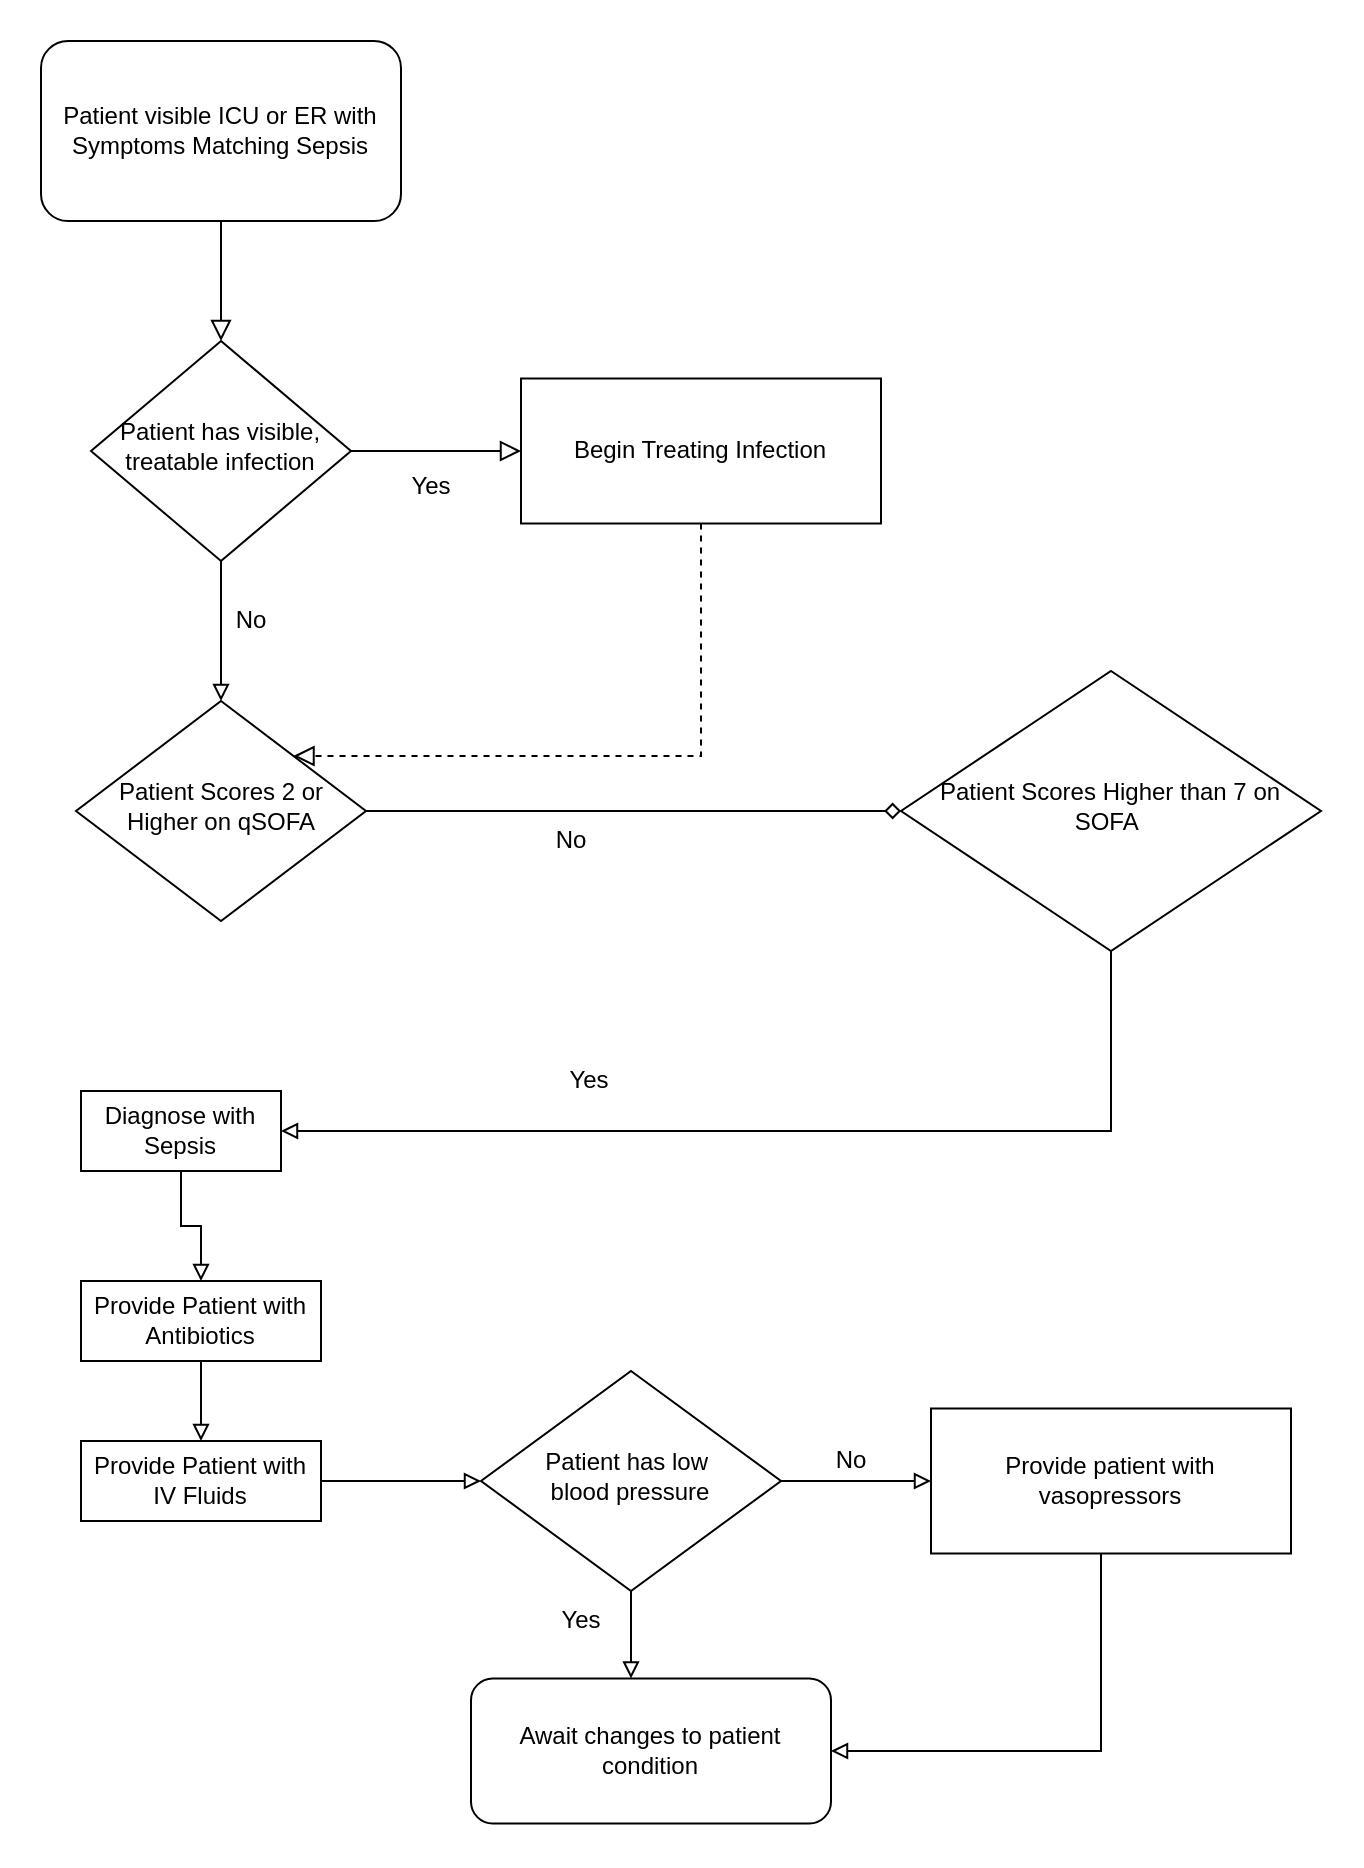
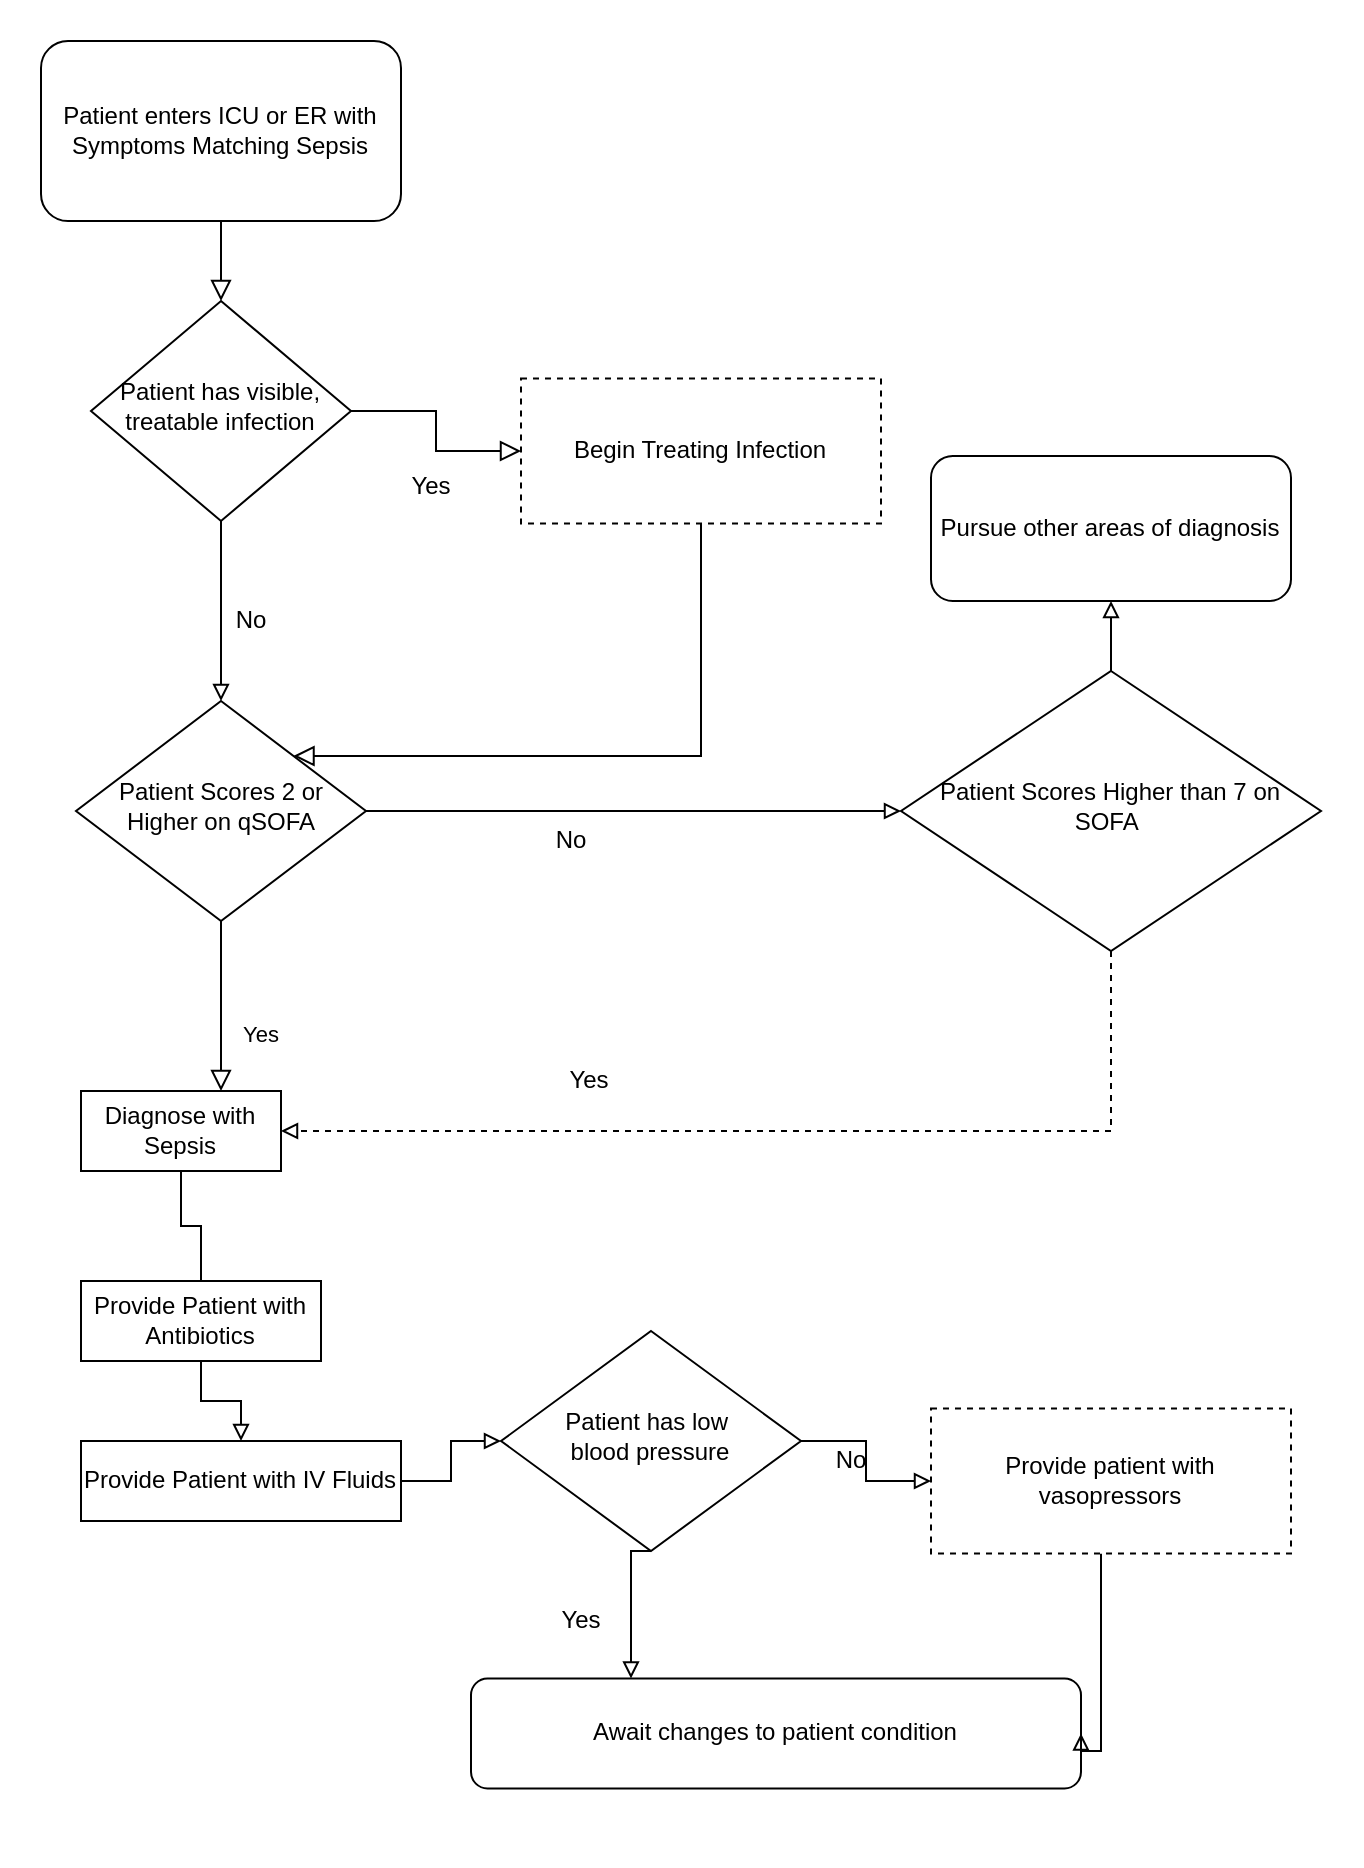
  <mxCell id="0" />
  <mxCell id="1" parent="0" />
  <mxCell id="2" value="" style="rounded=0;html=1;jettySize=auto;orthogonalLoop=1;fontSize=11;endArrow=block;endFill=0;endSize=8;strokeWidth=1;shadow=0;labelBackgroundColor=none;edgeStyle=orthogonalEdgeStyle;" parent="1" source="3" target="5" edge="1"><mxGeometry relative="1" as="geometry" /></mxCell>
- <mxCell id="3" value="Patient visible ICU or ER with Symptoms Matching Sepsis" style="rounded=1;whiteSpace=wrap;html=1;fontSize=12;glass=0;strokeWidth=1;shadow=0;" parent="1" vertex="1"><mxGeometry x="20" y="20" width="180" height="90" as="geometry" /></mxCell>
+ <mxCell id="3" value="Patient enters ICU or ER with Symptoms Matching Sepsis" style="rounded=1;whiteSpace=wrap;html=1;fontSize=12;glass=0;strokeWidth=1;shadow=0;" parent="1" vertex="1"><mxGeometry x="20" y="20" width="180" height="90" as="geometry" /></mxCell>
  <mxCell id="4" style="edgeStyle=orthogonalEdgeStyle;rounded=0;orthogonalLoop=1;jettySize=auto;html=1;exitX=0.5;exitY=1;exitDx=0;exitDy=0;entryX=0.5;entryY=0;entryDx=0;entryDy=0;endArrow=block;endFill=0;" edge="1" parent="1" source="5" target="9"><mxGeometry relative="1" as="geometry" /></mxCell>
- <mxCell id="5" value="Patient has visible, treatable infection" style="rhombus;whiteSpace=wrap;html=1;shadow=0;fontFamily=Helvetica;fontSize=12;align=center;strokeWidth=1;spacing=6;spacingTop=-4;" parent="1" vertex="1"><mxGeometry x="45" y="170" width="130" height="110" as="geometry" /></mxCell>
- <mxCell id="6" value="Begin Treating Infection" style="rounded=0;whiteSpace=wrap;html=1;fontSize=12;glass=0;strokeWidth=1;shadow=0;" parent="1" vertex="1"><mxGeometry x="260" y="188.75" width="180" height="72.5" as="geometry" /></mxCell>
- <mxCell id="8" style="edgeStyle=orthogonalEdgeStyle;rounded=0;orthogonalLoop=1;jettySize=auto;html=1;exitX=1;exitY=0.5;exitDx=0;exitDy=0;entryX=0;entryY=0.5;entryDx=0;entryDy=0;endArrow=diamond;endFill=0;" edge="1" parent="1" source="9" target="18"><mxGeometry relative="1" as="geometry" /></mxCell>
+ <mxCell id="5" value="Patient has visible, treatable infection" style="rhombus;whiteSpace=wrap;html=1;shadow=0;fontFamily=Helvetica;fontSize=12;align=center;strokeWidth=1;spacing=6;spacingTop=-4;" parent="1" vertex="1"><mxGeometry x="45" y="150" width="130" height="110" as="geometry" /></mxCell>
+ <mxCell id="6" value="Begin Treating Infection" style="rounded=0;whiteSpace=wrap;html=1;fontSize=12;glass=0;strokeWidth=1;shadow=0;dashed=1;" parent="1" vertex="1"><mxGeometry x="260" y="188.75" width="180" height="72.5" as="geometry" /></mxCell>
+ <mxCell id="7" value="Yes" style="rounded=0;html=1;jettySize=auto;orthogonalLoop=1;fontSize=11;endArrow=block;endFill=0;endSize=8;strokeWidth=1;shadow=0;labelBackgroundColor=none;edgeStyle=orthogonalEdgeStyle;" parent="1" source="9" target="11" edge="1"><mxGeometry x="0.333" y="20" relative="1" as="geometry"><mxPoint as="offset" /><Array as="points"><mxPoint x="110" y="520" /><mxPoint x="110" y="520" /></Array></mxGeometry></mxCell>
+ <mxCell id="8" style="edgeStyle=orthogonalEdgeStyle;rounded=0;orthogonalLoop=1;jettySize=auto;html=1;exitX=1;exitY=0.5;exitDx=0;exitDy=0;entryX=0;entryY=0.5;entryDx=0;entryDy=0;endArrow=block;endFill=0;" edge="1" parent="1" source="9" target="18"><mxGeometry relative="1" as="geometry" /></mxCell>
  <mxCell id="9" value="Patient Scores 2 or Higher on qSOFA" style="rhombus;whiteSpace=wrap;html=1;shadow=0;fontFamily=Helvetica;fontSize=12;align=center;strokeWidth=1;spacing=6;spacingTop=-4;" parent="1" vertex="1"><mxGeometry x="37.5" y="350" width="145" height="110" as="geometry" /></mxCell>
- <mxCell id="10" style="edgeStyle=orthogonalEdgeStyle;rounded=0;orthogonalLoop=1;jettySize=auto;html=1;exitX=0.5;exitY=1;exitDx=0;exitDy=0;entryX=0.5;entryY=0;entryDx=0;entryDy=0;endArrow=block;endFill=0;" edge="1" parent="1" source="11" target="20"><mxGeometry relative="1" as="geometry" /></mxCell>
+ <mxCell id="10" style="edgeStyle=orthogonalEdgeStyle;rounded=0;orthogonalLoop=1;jettySize=auto;html=1;exitX=0.5;exitY=1;exitDx=0;exitDy=0;entryX=0.5;entryY=0;entryDx=0;entryDy=0;endArrow=none;endFill=0;" edge="1" parent="1" source="11" target="20"><mxGeometry relative="1" as="geometry" /></mxCell>
  <mxCell id="11" value="Diagnose with Sepsis" style="rounded=0;whiteSpace=wrap;html=1;fontSize=12;glass=0;strokeWidth=1;shadow=0;" parent="1" vertex="1"><mxGeometry x="40" y="545" width="100" height="40" as="geometry" /></mxCell>
  <mxCell id="12" value="No" style="text;html=1;align=center;verticalAlign=middle;resizable=0;points=[];autosize=1;" vertex="1" parent="1"><mxGeometry x="110" y="300" width="30" height="20" as="geometry" /></mxCell>
  <mxCell id="13" value="" style="rounded=0;html=1;jettySize=auto;orthogonalLoop=1;fontSize=11;endArrow=block;endFill=0;endSize=8;strokeWidth=1;shadow=0;labelBackgroundColor=none;edgeStyle=orthogonalEdgeStyle;exitX=1;exitY=0.5;exitDx=0;exitDy=0;entryX=0;entryY=0.5;entryDx=0;entryDy=0;" edge="1" parent="1" source="5" target="6"><mxGeometry relative="1" as="geometry"><mxPoint x="120" y="120" as="sourcePoint" /><mxPoint x="120" y="180" as="targetPoint" /></mxGeometry></mxCell>
  <mxCell id="14" value="Yes&lt;br&gt;" style="text;html=1;align=center;verticalAlign=middle;resizable=0;points=[];autosize=1;" vertex="1" parent="1"><mxGeometry x="195" y="232.5" width="40" height="20" as="geometry" /></mxCell>
- <mxCell id="15" value="" style="rounded=0;html=1;jettySize=auto;orthogonalLoop=1;fontSize=11;endArrow=block;endFill=0;endSize=8;strokeWidth=1;shadow=0;labelBackgroundColor=none;edgeStyle=orthogonalEdgeStyle;exitX=0.5;exitY=1;exitDx=0;exitDy=0;entryX=1;entryY=0;entryDx=0;entryDy=0;dashed=1;" edge="1" parent="1" source="6" target="9"><mxGeometry relative="1" as="geometry"><mxPoint x="185" y="235" as="sourcePoint" /><mxPoint x="270" y="235" as="targetPoint" /><Array as="points"><mxPoint x="350" y="378" /></Array></mxGeometry></mxCell>
- <mxCell id="16" style="edgeStyle=orthogonalEdgeStyle;rounded=0;orthogonalLoop=1;jettySize=auto;html=1;exitX=0.5;exitY=1;exitDx=0;exitDy=0;endArrow=block;endFill=0;entryX=1;entryY=0.5;entryDx=0;entryDy=0;" edge="1" parent="1" source="18" target="11"><mxGeometry relative="1" as="geometry"><mxPoint x="170" y="570" as="targetPoint" /></mxGeometry></mxCell>
+ <mxCell id="15" value="" style="rounded=0;html=1;jettySize=auto;orthogonalLoop=1;fontSize=11;endArrow=block;endFill=0;endSize=8;strokeWidth=1;shadow=0;labelBackgroundColor=none;edgeStyle=orthogonalEdgeStyle;exitX=0.5;exitY=1;exitDx=0;exitDy=0;entryX=1;entryY=0;entryDx=0;entryDy=0;" edge="1" parent="1" source="6" target="9"><mxGeometry relative="1" as="geometry"><mxPoint x="185" y="235" as="sourcePoint" /><mxPoint x="270" y="235" as="targetPoint" /><Array as="points"><mxPoint x="350" y="378" /></Array></mxGeometry></mxCell>
+ <mxCell id="16" style="edgeStyle=orthogonalEdgeStyle;rounded=0;orthogonalLoop=1;jettySize=auto;html=1;exitX=0.5;exitY=1;exitDx=0;exitDy=0;endArrow=block;endFill=0;entryX=1;entryY=0.5;entryDx=0;entryDy=0;dashed=1;" edge="1" parent="1" source="18" target="11"><mxGeometry relative="1" as="geometry"><mxPoint x="170" y="570" as="targetPoint" /></mxGeometry></mxCell>
+ <mxCell id="17" value="" style="edgeStyle=orthogonalEdgeStyle;rounded=0;orthogonalLoop=1;jettySize=auto;html=1;endArrow=block;endFill=0;" edge="1" parent="1" source="18" target="25"><mxGeometry relative="1" as="geometry" /></mxCell>
  <mxCell id="18" value="Patient Scores Higher than 7 on SOFA&amp;nbsp;" style="rhombus;whiteSpace=wrap;html=1;shadow=0;fontFamily=Helvetica;fontSize=12;align=center;strokeWidth=1;spacing=6;spacingTop=-4;" vertex="1" parent="1"><mxGeometry x="450" y="335" width="210" height="140" as="geometry" /></mxCell>
  <mxCell id="19" value="" style="edgeStyle=orthogonalEdgeStyle;rounded=0;orthogonalLoop=1;jettySize=auto;html=1;endArrow=block;endFill=0;" edge="1" parent="1" source="20" target="24"><mxGeometry relative="1" as="geometry" /></mxCell>
  <mxCell id="20" value="Provide Patient with Antibiotics" style="rounded=0;whiteSpace=wrap;html=1;fontSize=12;glass=0;strokeWidth=1;shadow=0;" vertex="1" parent="1"><mxGeometry x="40" y="640" width="120" height="40" as="geometry" /></mxCell>
  <mxCell id="21" value="No" style="text;html=1;align=center;verticalAlign=middle;resizable=0;points=[];autosize=1;" vertex="1" parent="1"><mxGeometry x="270" y="410" width="30" height="20" as="geometry" /></mxCell>
  <mxCell id="22" value="Yes&lt;br&gt;" style="text;html=1;align=center;verticalAlign=middle;resizable=0;points=[];autosize=1;" vertex="1" parent="1"><mxGeometry x="274" y="530" width="40" height="20" as="geometry" /></mxCell>
  <mxCell id="23" value="" style="edgeStyle=orthogonalEdgeStyle;rounded=0;orthogonalLoop=1;jettySize=auto;html=1;endArrow=block;endFill=0;" edge="1" parent="1" source="24" target="28"><mxGeometry relative="1" as="geometry" /></mxCell>
- <mxCell id="24" value="Provide Patient with IV Fluids" style="rounded=0;whiteSpace=wrap;html=1;fontSize=12;glass=0;strokeWidth=1;shadow=0;" vertex="1" parent="1"><mxGeometry x="40" y="720" width="120" height="40" as="geometry" /></mxCell>
+ <mxCell id="24" value="Provide Patient with IV Fluids" style="rounded=0;whiteSpace=wrap;html=1;fontSize=12;glass=0;strokeWidth=1;shadow=0;" vertex="1" parent="1"><mxGeometry x="40" y="720" width="160" height="40" as="geometry" /></mxCell>
+ <mxCell id="25" value="Pursue other areas of diagnosis" style="rounded=1;whiteSpace=wrap;html=1;fontSize=12;glass=0;strokeWidth=1;shadow=0;" vertex="1" parent="1"><mxGeometry x="465" y="227.5" width="180" height="72.5" as="geometry" /></mxCell>
  <mxCell id="26" style="edgeStyle=orthogonalEdgeStyle;rounded=0;orthogonalLoop=1;jettySize=auto;html=1;exitX=0.5;exitY=1;exitDx=0;exitDy=0;endArrow=block;endFill=0;" edge="1" parent="1" source="28" target="29"><mxGeometry relative="1" as="geometry"><Array as="points"><mxPoint x="315" y="820" /><mxPoint x="315" y="820" /></Array></mxGeometry></mxCell>
  <mxCell id="27" style="edgeStyle=orthogonalEdgeStyle;rounded=0;orthogonalLoop=1;jettySize=auto;html=1;exitX=1;exitY=0.5;exitDx=0;exitDy=0;entryX=0;entryY=0.5;entryDx=0;entryDy=0;endArrow=block;endFill=0;" edge="1" parent="1" source="28" target="31"><mxGeometry relative="1" as="geometry" /></mxCell>
- <mxCell id="28" value="Patient has low&amp;nbsp;&lt;br&gt;blood pressure" style="rhombus;whiteSpace=wrap;html=1;shadow=0;fontFamily=Helvetica;fontSize=12;align=center;strokeWidth=1;spacing=6;spacingTop=-4;" vertex="1" parent="1"><mxGeometry x="240" y="685" width="150" height="110" as="geometry" /></mxCell>
- <mxCell id="29" value="Await changes to patient condition" style="rounded=1;whiteSpace=wrap;html=1;fontSize=12;glass=0;strokeWidth=1;shadow=0;" vertex="1" parent="1"><mxGeometry x="235" y="838.75" width="180" height="72.5" as="geometry" /></mxCell>
+ <mxCell id="28" value="Patient has low&amp;nbsp;&lt;br&gt;blood pressure" style="rhombus;whiteSpace=wrap;html=1;shadow=0;fontFamily=Helvetica;fontSize=12;align=center;strokeWidth=1;spacing=6;spacingTop=-4;" vertex="1" parent="1"><mxGeometry x="250" y="665" width="150" height="110" as="geometry" /></mxCell>
+ <mxCell id="29" value="Await changes to patient condition" style="rounded=1;whiteSpace=wrap;html=1;fontSize=12;glass=0;strokeWidth=1;shadow=0;" vertex="1" parent="1"><mxGeometry x="235" y="838.75" width="305" height="55" as="geometry" /></mxCell>
  <mxCell id="30" value="" style="edgeStyle=orthogonalEdgeStyle;rounded=0;orthogonalLoop=1;jettySize=auto;html=1;endArrow=block;endFill=0;entryX=1;entryY=0.5;entryDx=0;entryDy=0;" edge="1" parent="1" source="31" target="29"><mxGeometry relative="1" as="geometry"><mxPoint x="550" y="821.25" as="targetPoint" /><Array as="points"><mxPoint x="550" y="875" /></Array></mxGeometry></mxCell>
- <mxCell id="31" value="Provide patient with vasopressors" style="rounded=0;whiteSpace=wrap;html=1;fontSize=12;glass=0;strokeWidth=1;shadow=0;" vertex="1" parent="1"><mxGeometry x="465" y="703.75" width="180" height="72.5" as="geometry" /></mxCell>
+ <mxCell id="31" value="Provide patient with vasopressors" style="rounded=0;whiteSpace=wrap;html=1;fontSize=12;glass=0;strokeWidth=1;shadow=0;dashed=1;" vertex="1" parent="1"><mxGeometry x="465" y="703.75" width="180" height="72.5" as="geometry" /></mxCell>
  <mxCell id="32" value="Yes&lt;br&gt;" style="text;html=1;align=center;verticalAlign=middle;resizable=0;points=[];autosize=1;" vertex="1" parent="1"><mxGeometry x="270" y="800" width="40" height="20" as="geometry" /></mxCell>
  <mxCell id="33" value="No" style="text;html=1;align=center;verticalAlign=middle;resizable=0;points=[];autosize=1;" vertex="1" parent="1"><mxGeometry x="410" y="720" width="30" height="20" as="geometry" /></mxCell>
